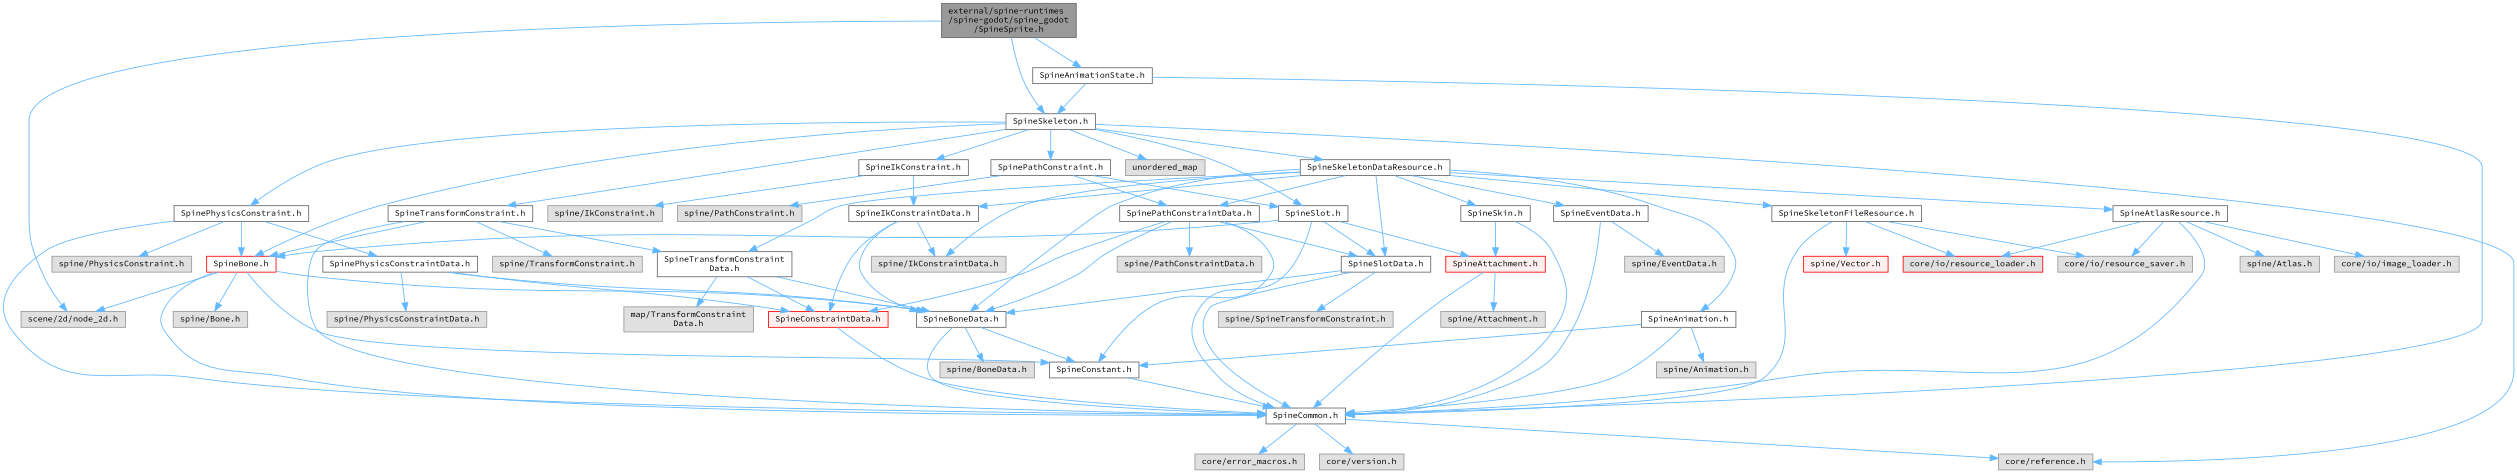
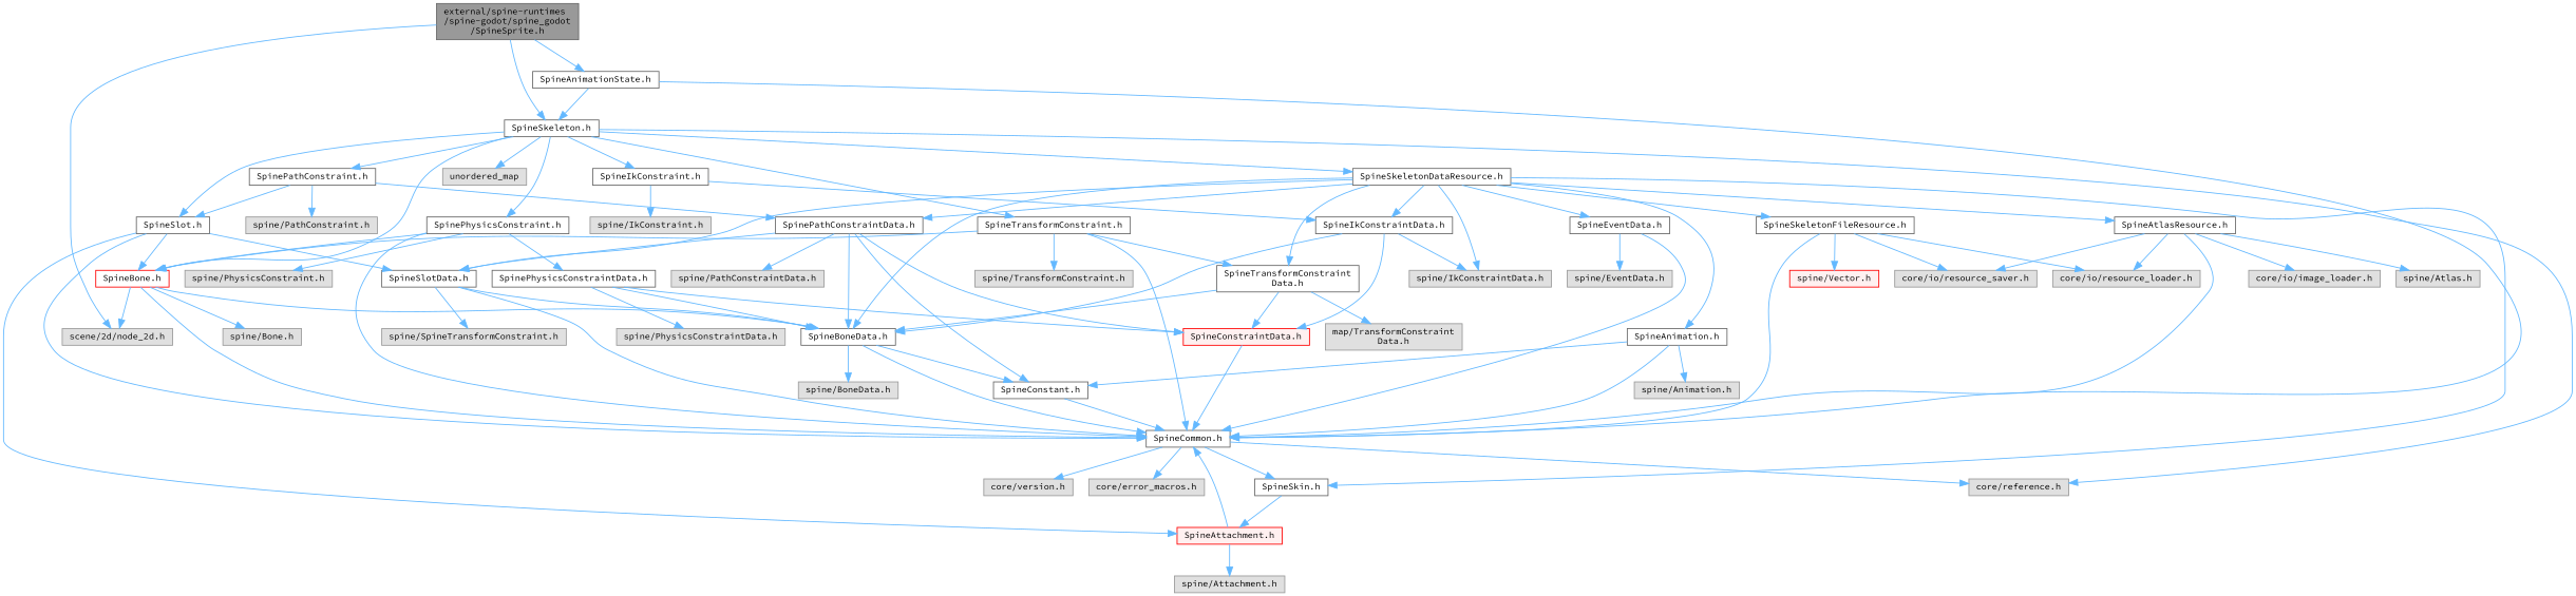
  digraph {
    fontname="Source Code Pro"
    node [color=grey60 fillcolor="#E0E0E0" fontname="Source Code Pro" fontsize=10 shape=box style=filled]
    edge [color=steelblue1 fontname="Source Code Pro" fontsize=10 labelfontname=Helvetica labelfontsize=10 style=solid]
    n1 [color=gray40 fillcolor=grey60 fontcolor=black height=0.2 label="external/spine-runtimes\l/spine-godot/spine_godot\l/SpineSprite.h" width=0.4]
    n2 [color=grey40 fillcolor=white height=0.2 label="SpineSkeleton.h" width=0.4]
    n3 [height=0.2 label="scene/2d/node_2d.h" width=0.4]
    n4 [color=grey40 fillcolor=white height=0.2 label="SpineAnimationState.h" width=0.4]
    n5 [color=grey40 fillcolor=white height=0.2 label="SpineSkeletonDataResource.h" width=0.4]
    n6 [color=red fillcolor=white height=0.2 label="SpineBone.h" width=0.4]
    n7 [color=grey40 fillcolor=white height=0.2 label="SpineSlot.h" width=0.4]
    n8 [color=grey40 fillcolor=white height=0.2 label="SpineIkConstraint.h" width=0.4]
    n9 [color=grey40 fillcolor=white height=0.2 label="SpineTransformConstraint.h" width=0.4]
    n10 [color=grey40 fillcolor=white height=0.2 label="SpinePathConstraint.h" width=0.4]
    n11 [color=grey40 fillcolor=white height=0.2 label="SpinePhysicsConstraint.h" width=0.4]
    n12 [height=0.2 label=unordered_map width=0.4]
    n13 [height=0.2 label="core/reference.h" width=0.4]
    n14 [color=grey40 fillcolor=white height=0.2 label="SpineCommon.h" width=0.4]
    n15 [height=0.2 label="core/version.h" width=0.4]
    n16 [height=0.2 label="core/error_macros.h" width=0.4]
    n17 [color=grey40 fillcolor=white height=0.2 label="SpineAnimation.h" width=0.4]
    n18 [color=grey40 fillcolor=white height=0.2 label="SpineAtlasResource.h" width=0.4]
    n19 [color=grey40 fillcolor=white height=0.2 label="SpineBoneData.h" width=0.4]
    n20 [color=grey40 fillcolor=white height=0.2 label="SpineEventData.h" width=0.4]
    n21 [color=grey40 fillcolor=white height=0.2 label="SpineIkConstraintData.h" width=0.4]
    n22 [color=grey40 fillcolor=white height=0.2 label="SpinePathConstraintData.h" width=0.4]
    n23 [color=grey40 fillcolor=white height=0.2 label="SpineSlotData.h" width=0.4]
    n24 [color=grey40 fillcolor=white height=0.2 label="SpineSkeletonFileResource.h" width=0.4]
    n25 [color=grey40 fillcolor=white height=0.2 label="SpineSkin.h" width=0.4]
    n26 [color=grey40 fillcolor=white height=0.2 label="SpineTransformConstraint\lData.h" width=0.4]
    n27 [height=0.2 label="spine/IkConstraintData.h" width=0.4]
    n28 [color=grey40 fillcolor=white height=0.2 label="SpineConstant.h" width=0.4]
    n29 [height=0.2 label="spine/Bone.h" width=0.4]
    n30 [color=red fillcolor="#FFF0F0" height=0.2 label="SpineAttachment.h" width=0.4]
    n31 [height=0.2 label="spine/IkConstraint.h" width=0.4]
    n32 [height=0.2 label="spine/TransformConstraint.h" width=0.4]
    n33 [height=0.2 label="spine/PathConstraint.h" width=0.4]
    n34 [color=grey40 fillcolor=white height=0.2 label="SpinePhysicsConstraintData.h" width=0.4]
    n35 [height=0.2 label="spine/PhysicsConstraint.h" width=0.4]
    n36 [height=0.2 label="spine/Animation.h" width=0.4]
-   n37 [color=red height=0.2 label="core/io/resource_loader.h" width=0.4]
+   n37 [height=0.2 label="core/io/resource_loader.h" width=0.4]
    n38 [height=0.2 label="core/io/resource_saver.h" width=0.4]
    n39 [height=0.2 label="core/io/image_loader.h" width=0.4]
    n40 [height=0.2 label="spine/Atlas.h" width=0.4]
    n41 [height=0.2 label="spine/BoneData.h" width=0.4]
    n42 [height=0.2 label="spine/EventData.h" width=0.4]
    n43 [color=red fillcolor="#FFF0F0" height=0.2 label="SpineConstraintData.h" width=0.4]
    n44 [height=0.2 label="spine/PathConstraintData.h" width=0.4]
    n45 [height=0.2 label="spine/SpineTransformConstraint.h" width=0.4]
    n46 [height=0.2 label="spine/PhysicsConstraintData.h" width=0.4]
    n47 [color=red fillcolor="#FFF0F0" height=0.2 label="spine/Vector.h" width=0.4]
    n48 [height=0.2 label="map/TransformConstraint\lData.h" width=0.4]
    n49 [height=0.2 label="spine/Attachment.h" width=0.4]
    n1 -> n2
    n1 -> n3
    n1 -> n4
    n2 -> n5
    n2 -> n6
    n2 -> n7
    n2 -> n8
    n2 -> n9
    n2 -> n10
    n2 -> n11
    n2 -> n12
    n2 -> n13
    n4 -> n2
    n4 -> n14
    n5 -> n17
    n5 -> n18
    n5 -> n19
    n5 -> n20
    n5 -> n21
    n5 -> n22
    n5 -> n23
    n5 -> n24
    n5 -> n25
    n5 -> n26
    n5 -> n27
    n6 -> n3
    n6 -> n14
    n6 -> n19
-   n6 -> n28
    n6 -> n29
    n7 -> n6
    n7 -> n14
    n7 -> n23
    n7 -> n30
    n8 -> n21
    n8 -> n31
    n9 -> n6
    n9 -> n14
    n9 -> n26
    n9 -> n32
    n10 -> n7
    n10 -> n22
    n10 -> n33
    n11 -> n6
    n11 -> n14
    n11 -> n34
    n11 -> n35
    n14 -> n13
    n14 -> n15
    n14 -> n16
    n17 -> n14
    n17 -> n28
    n17 -> n36
    n18 -> n14
    n18 -> n37
    n18 -> n38
    n18 -> n39
    n18 -> n40
    n19 -> n14
    n19 -> n28
    n19 -> n41
    n20 -> n14
    n20 -> n42
    n21 -> n19
    n21 -> n27
    n21 -> n43
    n22 -> n19
    n22 -> n23
    n22 -> n28
    n22 -> n43
    n22 -> n44
    n23 -> n14
    n23 -> n19
    n23 -> n45
    n24 -> n14
    n24 -> n37
    n24 -> n38
    n24 -> n47
-   n25 -> n14
+   n14 -> n25
    n25 -> n30
    n26 -> n19
    n26 -> n43
    n26 -> n48
    n28 -> n14
    n30 -> n14
    n30 -> n49
    n34 -> n19
    n34 -> n43
    n34 -> n46
    n43 -> n14
  }
